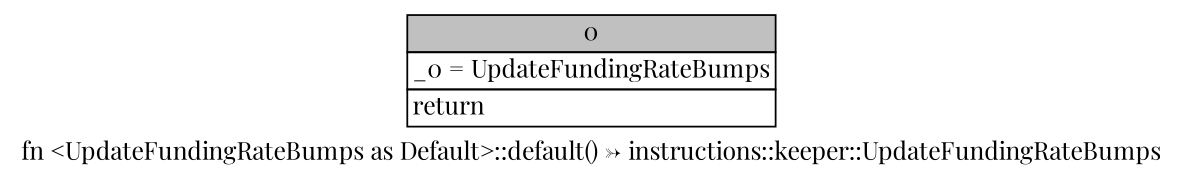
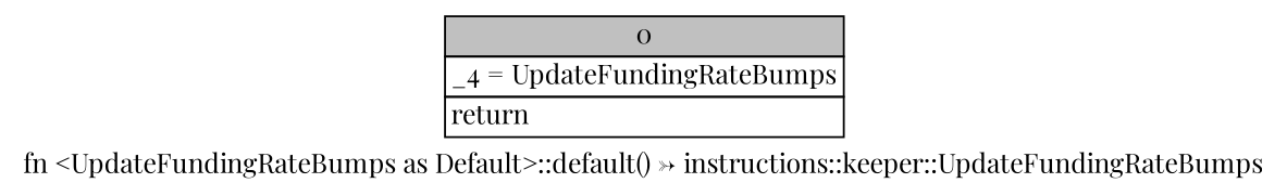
  digraph {
    fontname="Playfair Display"
    label=<fn &lt;UpdateFundingRateBumps as Default&gt;::default() -&gt; instructions::keeper::UpdateFundingRateBumps<br align="left"/>>
-   n1 [fontname="Playfair Display" label=<<table border="0" cellborder="1" cellspacing="0"><tr><td bgcolor="gray" align="center" colspan="1">0</td></tr><tr><td align="left" balign="left">_0 = UpdateFundingRateBumps<br/></td></tr><tr><td align="left">return</td></tr></table>> shape=none]
+   n1 [fontname="Playfair Display" label=<<table border="0" cellborder="1" cellspacing="0"><tr><td bgcolor="gray" align="center" colspan="1">0</td></tr><tr><td align="left" balign="left">_4 = UpdateFundingRateBumps<br/></td></tr><tr><td align="left">return</td></tr></table>> shape=none]
  }
